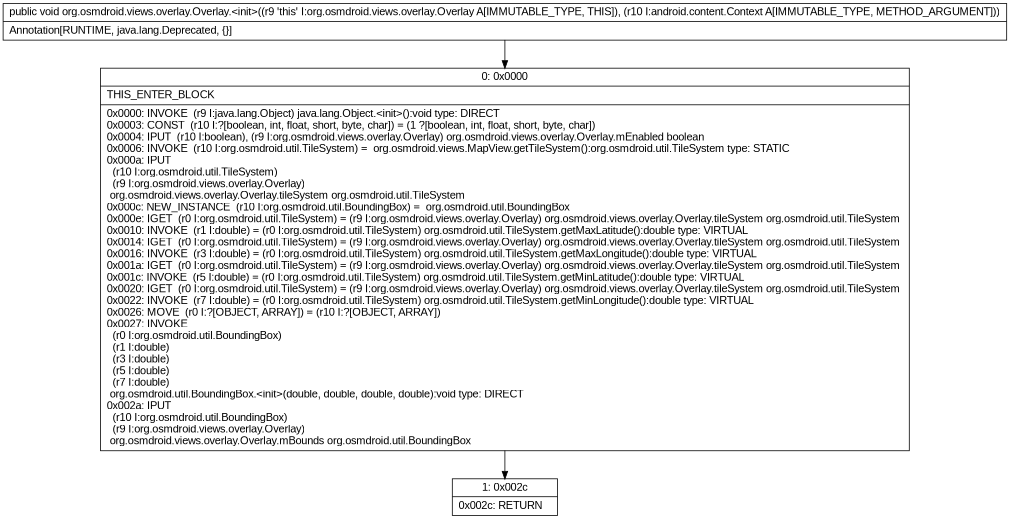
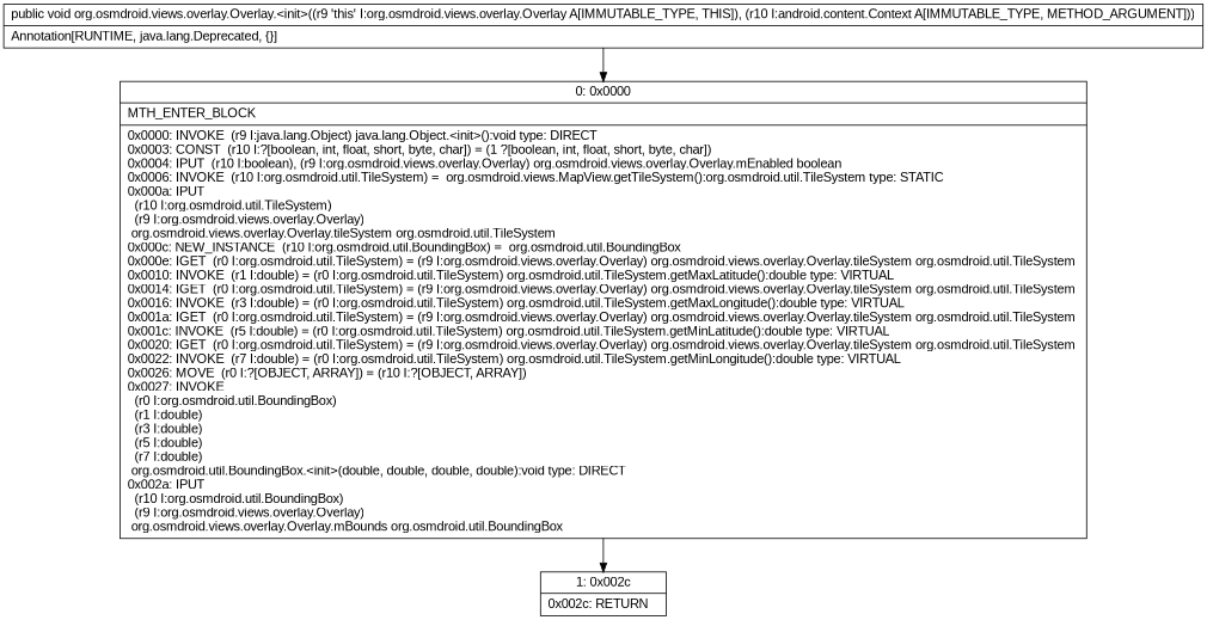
  digraph {
    fontname="Liberation Sans"
    node [shape=record fontname="Liberation Sans"]
    edge [fontname="Liberation Sans"]
-   n1 [label="{0\:\ 0x0000|THIS_ENTER_BLOCK\l|0x0000: INVOKE  (r9 I:java.lang.Object) java.lang.Object.\<init\>():void type: DIRECT \l0x0003: CONST  (r10 I:?[boolean, int, float, short, byte, char]) = (1 ?[boolean, int, float, short, byte, char]) \l0x0004: IPUT  (r10 I:boolean), (r9 I:org.osmdroid.views.overlay.Overlay) org.osmdroid.views.overlay.Overlay.mEnabled boolean \l0x0006: INVOKE  (r10 I:org.osmdroid.util.TileSystem) =  org.osmdroid.views.MapView.getTileSystem():org.osmdroid.util.TileSystem type: STATIC \l0x000a: IPUT  \l  (r10 I:org.osmdroid.util.TileSystem)\l  (r9 I:org.osmdroid.views.overlay.Overlay)\l org.osmdroid.views.overlay.Overlay.tileSystem org.osmdroid.util.TileSystem \l0x000c: NEW_INSTANCE  (r10 I:org.osmdroid.util.BoundingBox) =  org.osmdroid.util.BoundingBox \l0x000e: IGET  (r0 I:org.osmdroid.util.TileSystem) = (r9 I:org.osmdroid.views.overlay.Overlay) org.osmdroid.views.overlay.Overlay.tileSystem org.osmdroid.util.TileSystem \l0x0010: INVOKE  (r1 I:double) = (r0 I:org.osmdroid.util.TileSystem) org.osmdroid.util.TileSystem.getMaxLatitude():double type: VIRTUAL \l0x0014: IGET  (r0 I:org.osmdroid.util.TileSystem) = (r9 I:org.osmdroid.views.overlay.Overlay) org.osmdroid.views.overlay.Overlay.tileSystem org.osmdroid.util.TileSystem \l0x0016: INVOKE  (r3 I:double) = (r0 I:org.osmdroid.util.TileSystem) org.osmdroid.util.TileSystem.getMaxLongitude():double type: VIRTUAL \l0x001a: IGET  (r0 I:org.osmdroid.util.TileSystem) = (r9 I:org.osmdroid.views.overlay.Overlay) org.osmdroid.views.overlay.Overlay.tileSystem org.osmdroid.util.TileSystem \l0x001c: INVOKE  (r5 I:double) = (r0 I:org.osmdroid.util.TileSystem) org.osmdroid.util.TileSystem.getMinLatitude():double type: VIRTUAL \l0x0020: IGET  (r0 I:org.osmdroid.util.TileSystem) = (r9 I:org.osmdroid.views.overlay.Overlay) org.osmdroid.views.overlay.Overlay.tileSystem org.osmdroid.util.TileSystem \l0x0022: INVOKE  (r7 I:double) = (r0 I:org.osmdroid.util.TileSystem) org.osmdroid.util.TileSystem.getMinLongitude():double type: VIRTUAL \l0x0026: MOVE  (r0 I:?[OBJECT, ARRAY]) = (r10 I:?[OBJECT, ARRAY]) \l0x0027: INVOKE  \l  (r0 I:org.osmdroid.util.BoundingBox)\l  (r1 I:double)\l  (r3 I:double)\l  (r5 I:double)\l  (r7 I:double)\l org.osmdroid.util.BoundingBox.\<init\>(double, double, double, double):void type: DIRECT \l0x002a: IPUT  \l  (r10 I:org.osmdroid.util.BoundingBox)\l  (r9 I:org.osmdroid.views.overlay.Overlay)\l org.osmdroid.views.overlay.Overlay.mBounds org.osmdroid.util.BoundingBox \l}"]
+   n1 [label="{0\:\ 0x0000|MTH_ENTER_BLOCK\l|0x0000: INVOKE  (r9 I:java.lang.Object) java.lang.Object.\<init\>():void type: DIRECT \l0x0003: CONST  (r10 I:?[boolean, int, float, short, byte, char]) = (1 ?[boolean, int, float, short, byte, char]) \l0x0004: IPUT  (r10 I:boolean), (r9 I:org.osmdroid.views.overlay.Overlay) org.osmdroid.views.overlay.Overlay.mEnabled boolean \l0x0006: INVOKE  (r10 I:org.osmdroid.util.TileSystem) =  org.osmdroid.views.MapView.getTileSystem():org.osmdroid.util.TileSystem type: STATIC \l0x000a: IPUT  \l  (r10 I:org.osmdroid.util.TileSystem)\l  (r9 I:org.osmdroid.views.overlay.Overlay)\l org.osmdroid.views.overlay.Overlay.tileSystem org.osmdroid.util.TileSystem \l0x000c: NEW_INSTANCE  (r10 I:org.osmdroid.util.BoundingBox) =  org.osmdroid.util.BoundingBox \l0x000e: IGET  (r0 I:org.osmdroid.util.TileSystem) = (r9 I:org.osmdroid.views.overlay.Overlay) org.osmdroid.views.overlay.Overlay.tileSystem org.osmdroid.util.TileSystem \l0x0010: INVOKE  (r1 I:double) = (r0 I:org.osmdroid.util.TileSystem) org.osmdroid.util.TileSystem.getMaxLatitude():double type: VIRTUAL \l0x0014: IGET  (r0 I:org.osmdroid.util.TileSystem) = (r9 I:org.osmdroid.views.overlay.Overlay) org.osmdroid.views.overlay.Overlay.tileSystem org.osmdroid.util.TileSystem \l0x0016: INVOKE  (r3 I:double) = (r0 I:org.osmdroid.util.TileSystem) org.osmdroid.util.TileSystem.getMaxLongitude():double type: VIRTUAL \l0x001a: IGET  (r0 I:org.osmdroid.util.TileSystem) = (r9 I:org.osmdroid.views.overlay.Overlay) org.osmdroid.views.overlay.Overlay.tileSystem org.osmdroid.util.TileSystem \l0x001c: INVOKE  (r5 I:double) = (r0 I:org.osmdroid.util.TileSystem) org.osmdroid.util.TileSystem.getMinLatitude():double type: VIRTUAL \l0x0020: IGET  (r0 I:org.osmdroid.util.TileSystem) = (r9 I:org.osmdroid.views.overlay.Overlay) org.osmdroid.views.overlay.Overlay.tileSystem org.osmdroid.util.TileSystem \l0x0022: INVOKE  (r7 I:double) = (r0 I:org.osmdroid.util.TileSystem) org.osmdroid.util.TileSystem.getMinLongitude():double type: VIRTUAL \l0x0026: MOVE  (r0 I:?[OBJECT, ARRAY]) = (r10 I:?[OBJECT, ARRAY]) \l0x0027: INVOKE  \l  (r0 I:org.osmdroid.util.BoundingBox)\l  (r1 I:double)\l  (r3 I:double)\l  (r5 I:double)\l  (r7 I:double)\l org.osmdroid.util.BoundingBox.\<init\>(double, double, double, double):void type: DIRECT \l0x002a: IPUT  \l  (r10 I:org.osmdroid.util.BoundingBox)\l  (r9 I:org.osmdroid.views.overlay.Overlay)\l org.osmdroid.views.overlay.Overlay.mBounds org.osmdroid.util.BoundingBox \l}"]
    n2 [label="{1\:\ 0x002c|0x002c: RETURN   \l}"]
    n3 [label="{public void org.osmdroid.views.overlay.Overlay.\<init\>((r9 'this' I:org.osmdroid.views.overlay.Overlay A[IMMUTABLE_TYPE, THIS]), (r10 I:android.content.Context A[IMMUTABLE_TYPE, METHOD_ARGUMENT]))  | Annotation[RUNTIME, java.lang.Deprecated, \{\}]\l}"]
    n1 -> n2
    n3 -> n1
  }
